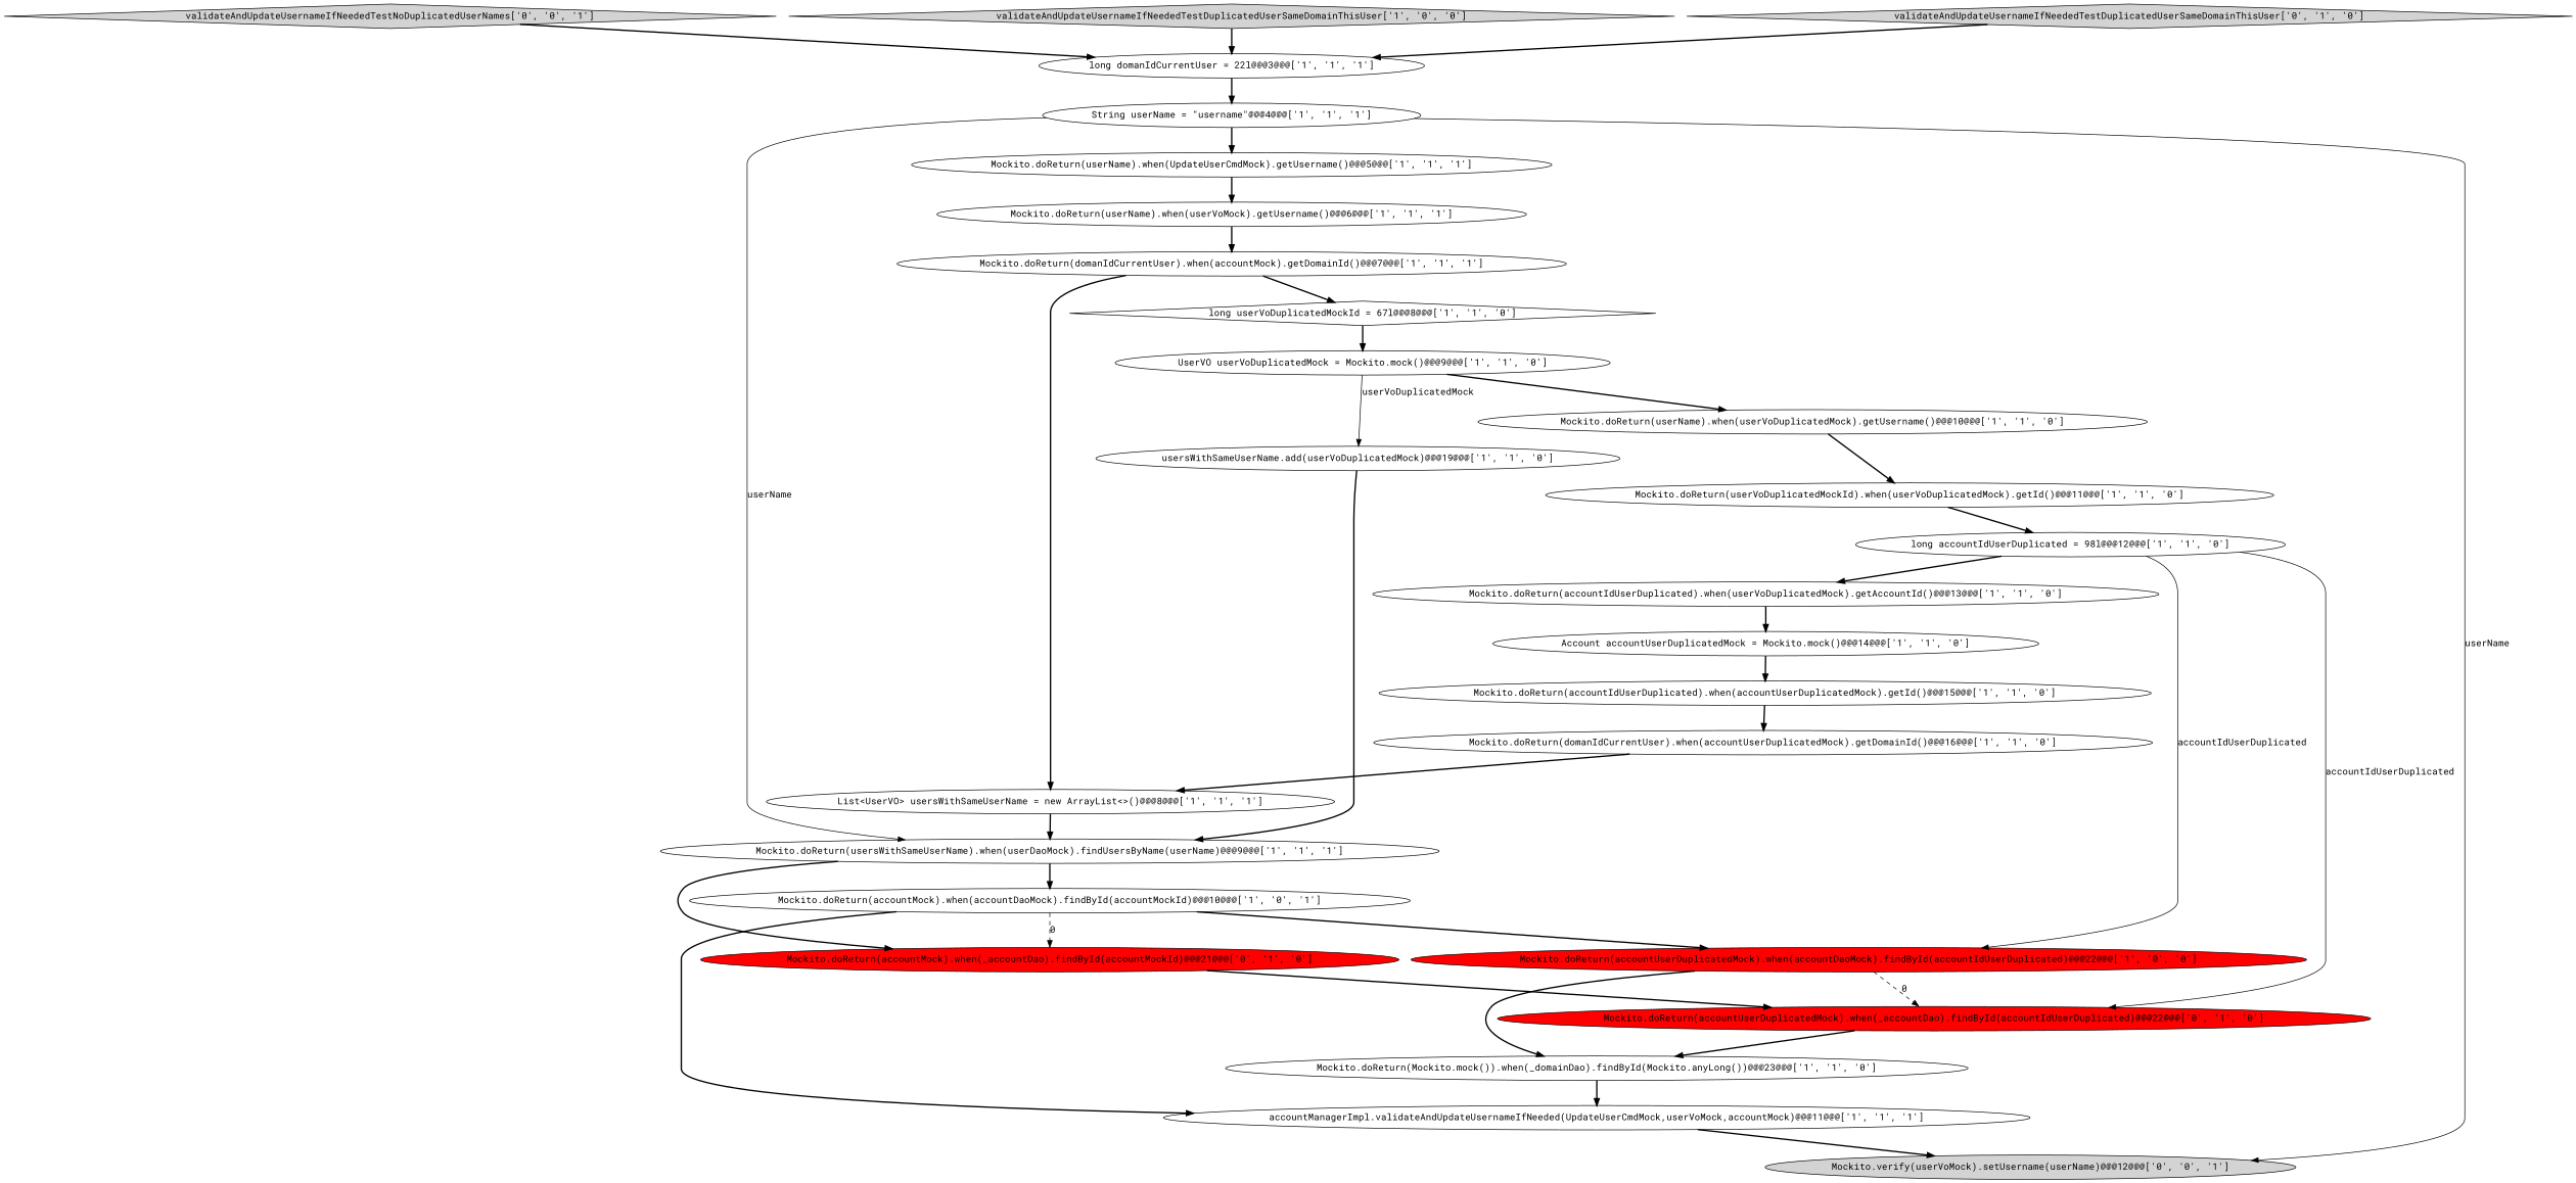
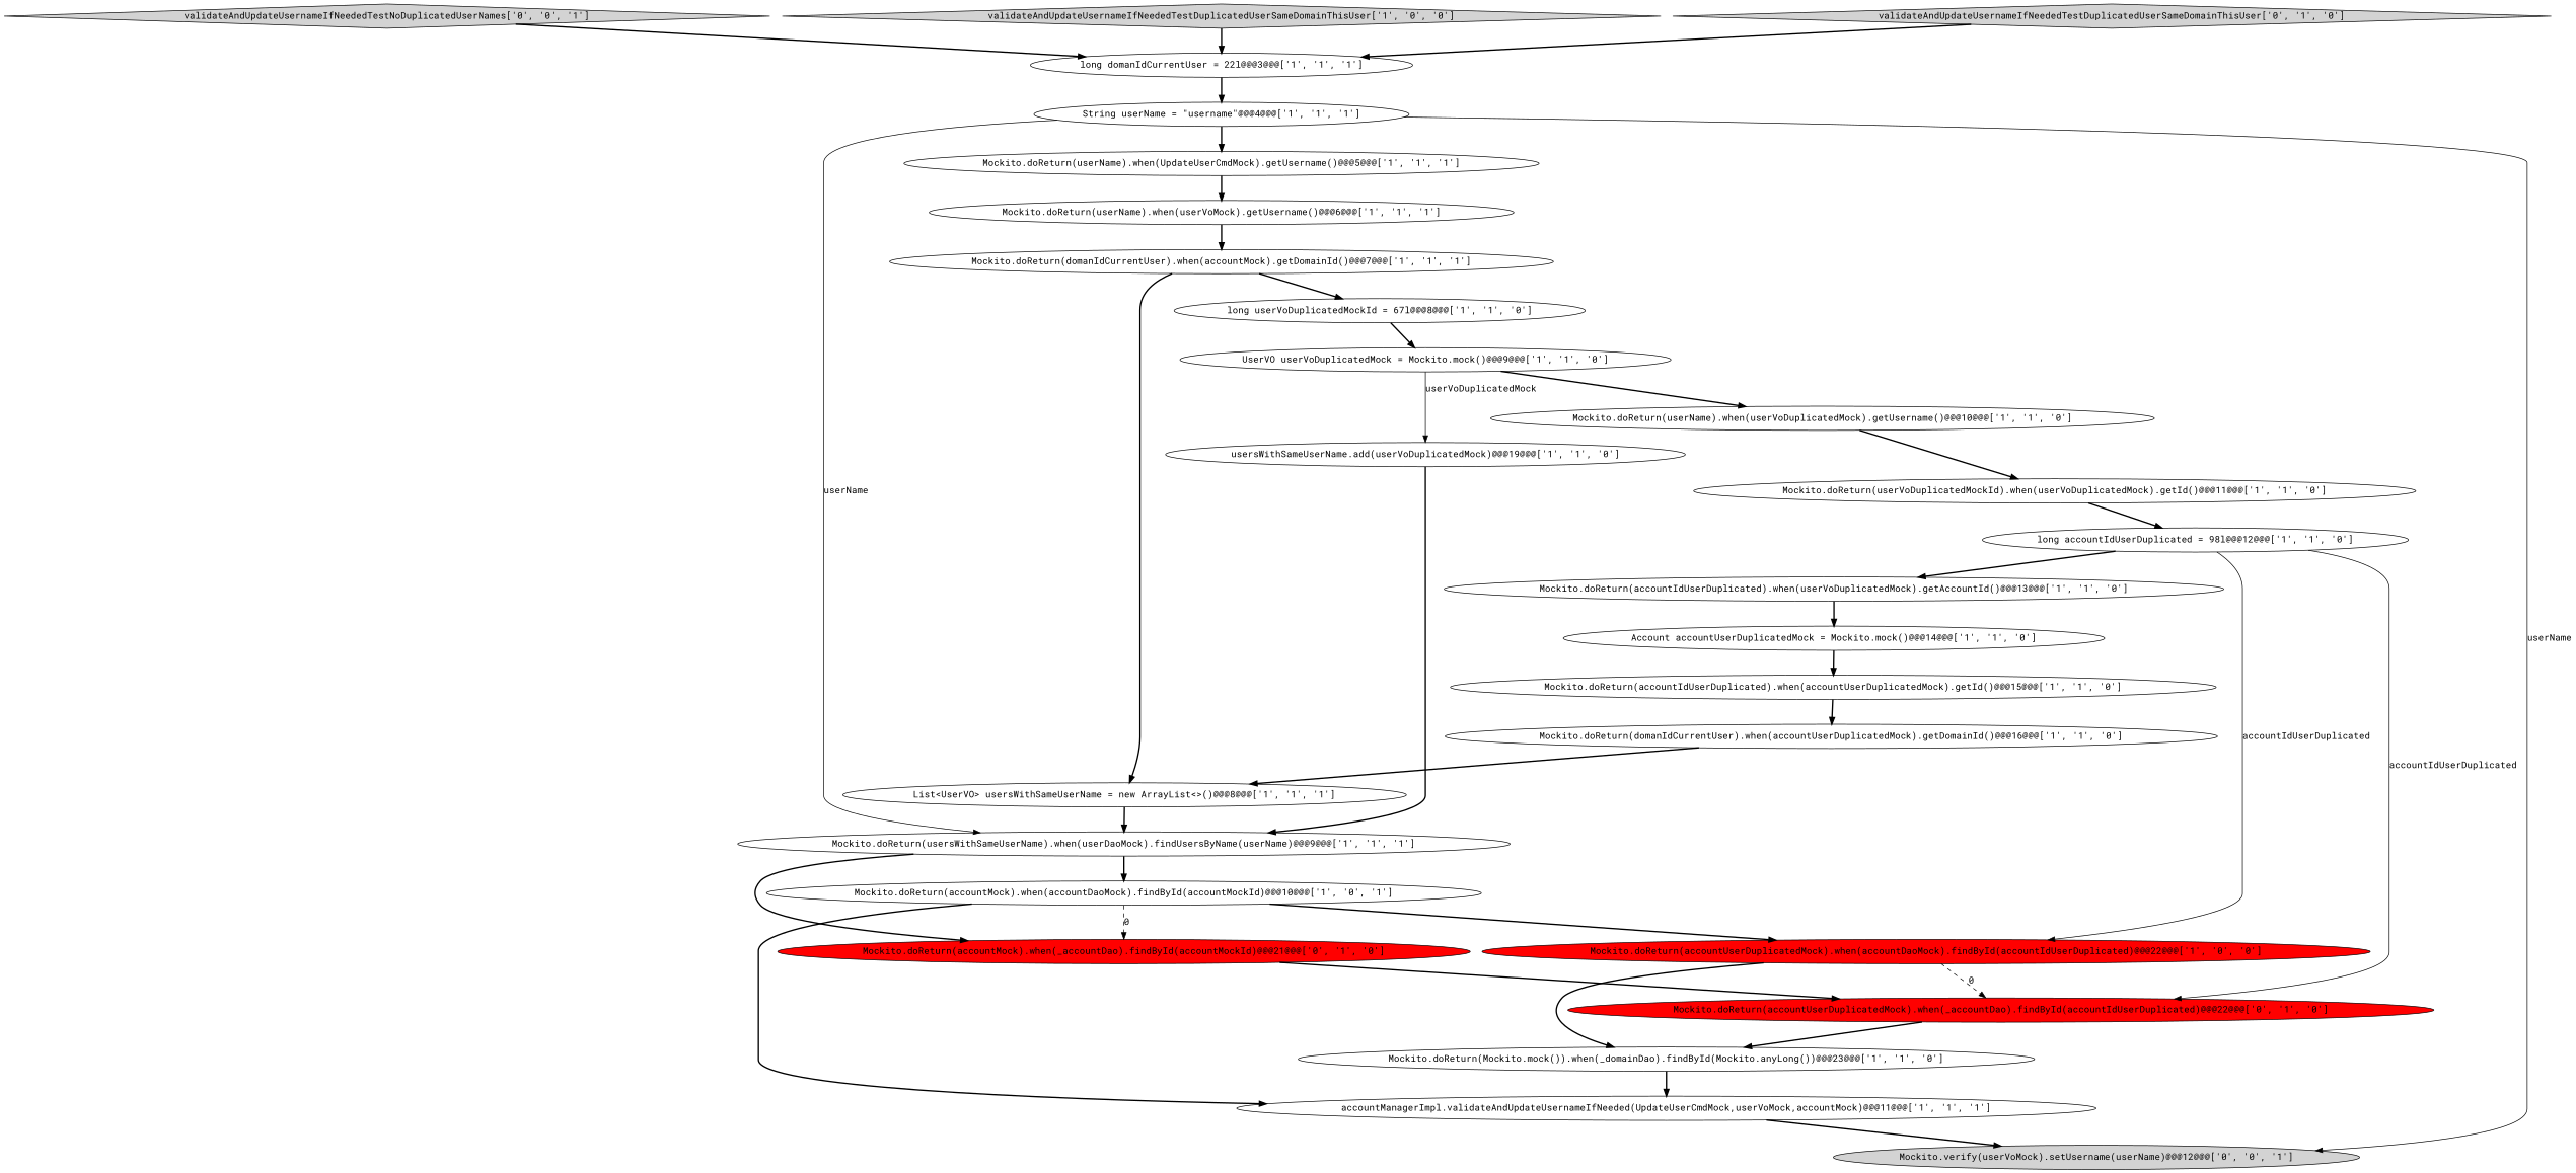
  digraph {
    fontname="Roboto Mono"
    node [fillcolor=white fontname="Roboto Mono" shape=ellipse style=filled]
    edge [fontname="Roboto Mono" style=bold]
    n1 [label="Mockito.doReturn(userVoDuplicatedMockId).when(userVoDuplicatedMock).getId()@@@11@@@['1', '1', '0']"]
    n2 [label="long accountIdUserDuplicated = 98l@@@12@@@['1', '1', '0']"]
    n3 [fillcolor=red label="Mockito.doReturn(accountUserDuplicatedMock).when(_accountDao).findById(accountIdUserDuplicated)@@@22@@@['0', '1', '0']"]
    n4 [fillcolor=red label="Mockito.doReturn(accountUserDuplicatedMock).when(accountDaoMock).findById(accountIdUserDuplicated)@@@22@@@['1', '0', '0']"]
    n5 [label="Mockito.doReturn(accountIdUserDuplicated).when(userVoDuplicatedMock).getAccountId()@@@13@@@['1', '1', '0']"]
    n6 [fillcolor=red label="Mockito.doReturn(accountMock).when(_accountDao).findById(accountMockId)@@@21@@@['0', '1', '0']"]
    n7 [label="Mockito.doReturn(Mockito.mock()).when(_domainDao).findById(Mockito.anyLong())@@@23@@@['1', '1', '0']"]
    n8 [label="Mockito.doReturn(usersWithSameUserName).when(userDaoMock).findUsersByName(userName)@@@9@@@['1', '1', '1']"]
    n9 [label="Mockito.doReturn(accountMock).when(accountDaoMock).findById(accountMockId)@@@10@@@['1', '0', '1']"]
    n10 [label="accountManagerImpl.validateAndUpdateUsernameIfNeeded(UpdateUserCmdMock,userVoMock,accountMock)@@@11@@@['1', '1', '1']"]
    n11 [label="String userName = \"username\"@@@4@@@['1', '1', '1']"]
    n12 [fillcolor=lightgray label="Mockito.verify(userVoMock).setUsername(userName)@@@12@@@['0', '0', '1']"]
    n13 [label="Mockito.doReturn(userName).when(UpdateUserCmdMock).getUsername()@@@5@@@['1', '1', '1']"]
    n14 [label="Mockito.doReturn(userName).when(userVoMock).getUsername()@@@6@@@['1', '1', '1']"]
    n15 [fillcolor=lightgray label="validateAndUpdateUsernameIfNeededTestNoDuplicatedUserNames['0', '0', '1']" shape=diamond]
    n16 [label="long domanIdCurrentUser = 22l@@@3@@@['1', '1', '1']"]
    n17 [label="Mockito.doReturn(userName).when(userVoDuplicatedMock).getUsername()@@@10@@@['1', '1', '0']"]
    n18 [label="Mockito.doReturn(domanIdCurrentUser).when(accountMock).getDomainId()@@@7@@@['1', '1', '1']"]
-   n19 [label="long userVoDuplicatedMockId = 67l@@@8@@@['1', '1', '0']" shape=diamond]
+   n19 [label="long userVoDuplicatedMockId = 67l@@@8@@@['1', '1', '0']"]
    n20 [label="List<UserVO> usersWithSameUserName = new ArrayList<>()@@@8@@@['1', '1', '1']"]
    n21 [label="Account accountUserDuplicatedMock = Mockito.mock()@@@14@@@['1', '1', '0']"]
    n22 [label="UserVO userVoDuplicatedMock = Mockito.mock()@@@9@@@['1', '1', '0']"]
    n23 [label="usersWithSameUserName.add(userVoDuplicatedMock)@@@19@@@['1', '1', '0']"]
    n24 [label="Mockito.doReturn(accountIdUserDuplicated).when(accountUserDuplicatedMock).getId()@@@15@@@['1', '1', '0']"]
    n25 [label="Mockito.doReturn(domanIdCurrentUser).when(accountUserDuplicatedMock).getDomainId()@@@16@@@['1', '1', '0']"]
    n26 [fillcolor=lightgray label="validateAndUpdateUsernameIfNeededTestDuplicatedUserSameDomainThisUser['1', '0', '0']" shape=diamond]
    n27 [fillcolor=lightgray label="validateAndUpdateUsernameIfNeededTestDuplicatedUserSameDomainThisUser['0', '1', '0']" shape=diamond]
    n1 -> n2
    n2 -> n3 [label=accountIdUserDuplicated style=solid]
    n2 -> n4 [label=accountIdUserDuplicated style=solid]
    n2 -> n5
    n3 -> n7
    n4 -> n3 [label=0 style=dashed]
    n4 -> n7
    n5 -> n21
    n6 -> n3
    n7 -> n10
    n8 -> n6
    n8 -> n9
    n9 -> n4
    n9 -> n6 [label=0 style=dashed]
    n9 -> n10
    n10 -> n12
    n11 -> n8 [label=userName style=solid]
    n11 -> n12 [label=userName style=solid]
    n11 -> n13
    n13 -> n14
    n14 -> n18
    n15 -> n16
    n16 -> n11
    n17 -> n1
    n18 -> n19
    n18 -> n20
    n19 -> n22
    n20 -> n8
    n21 -> n24
    n22 -> n17
    n22 -> n23 [label=userVoDuplicatedMock style=solid]
    n23 -> n8
    n24 -> n25
    n25 -> n20
    n26 -> n16
    n27 -> n16
  }
